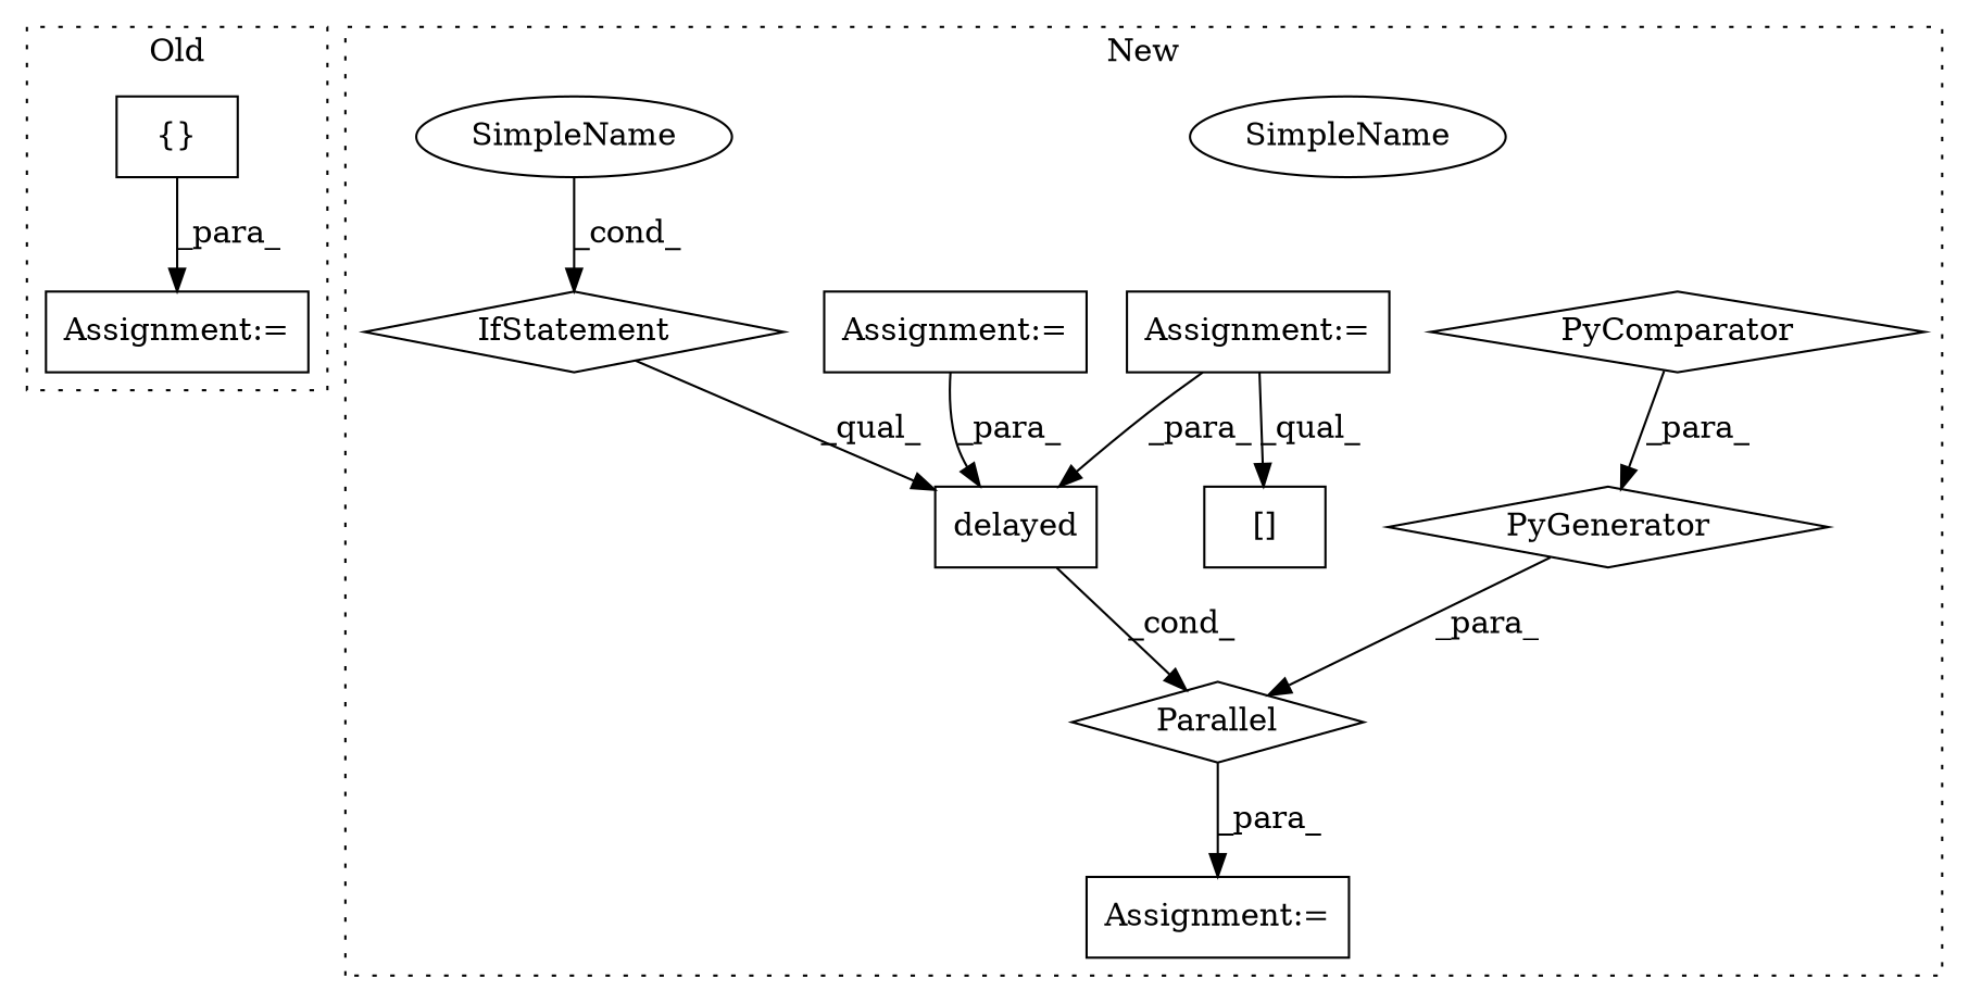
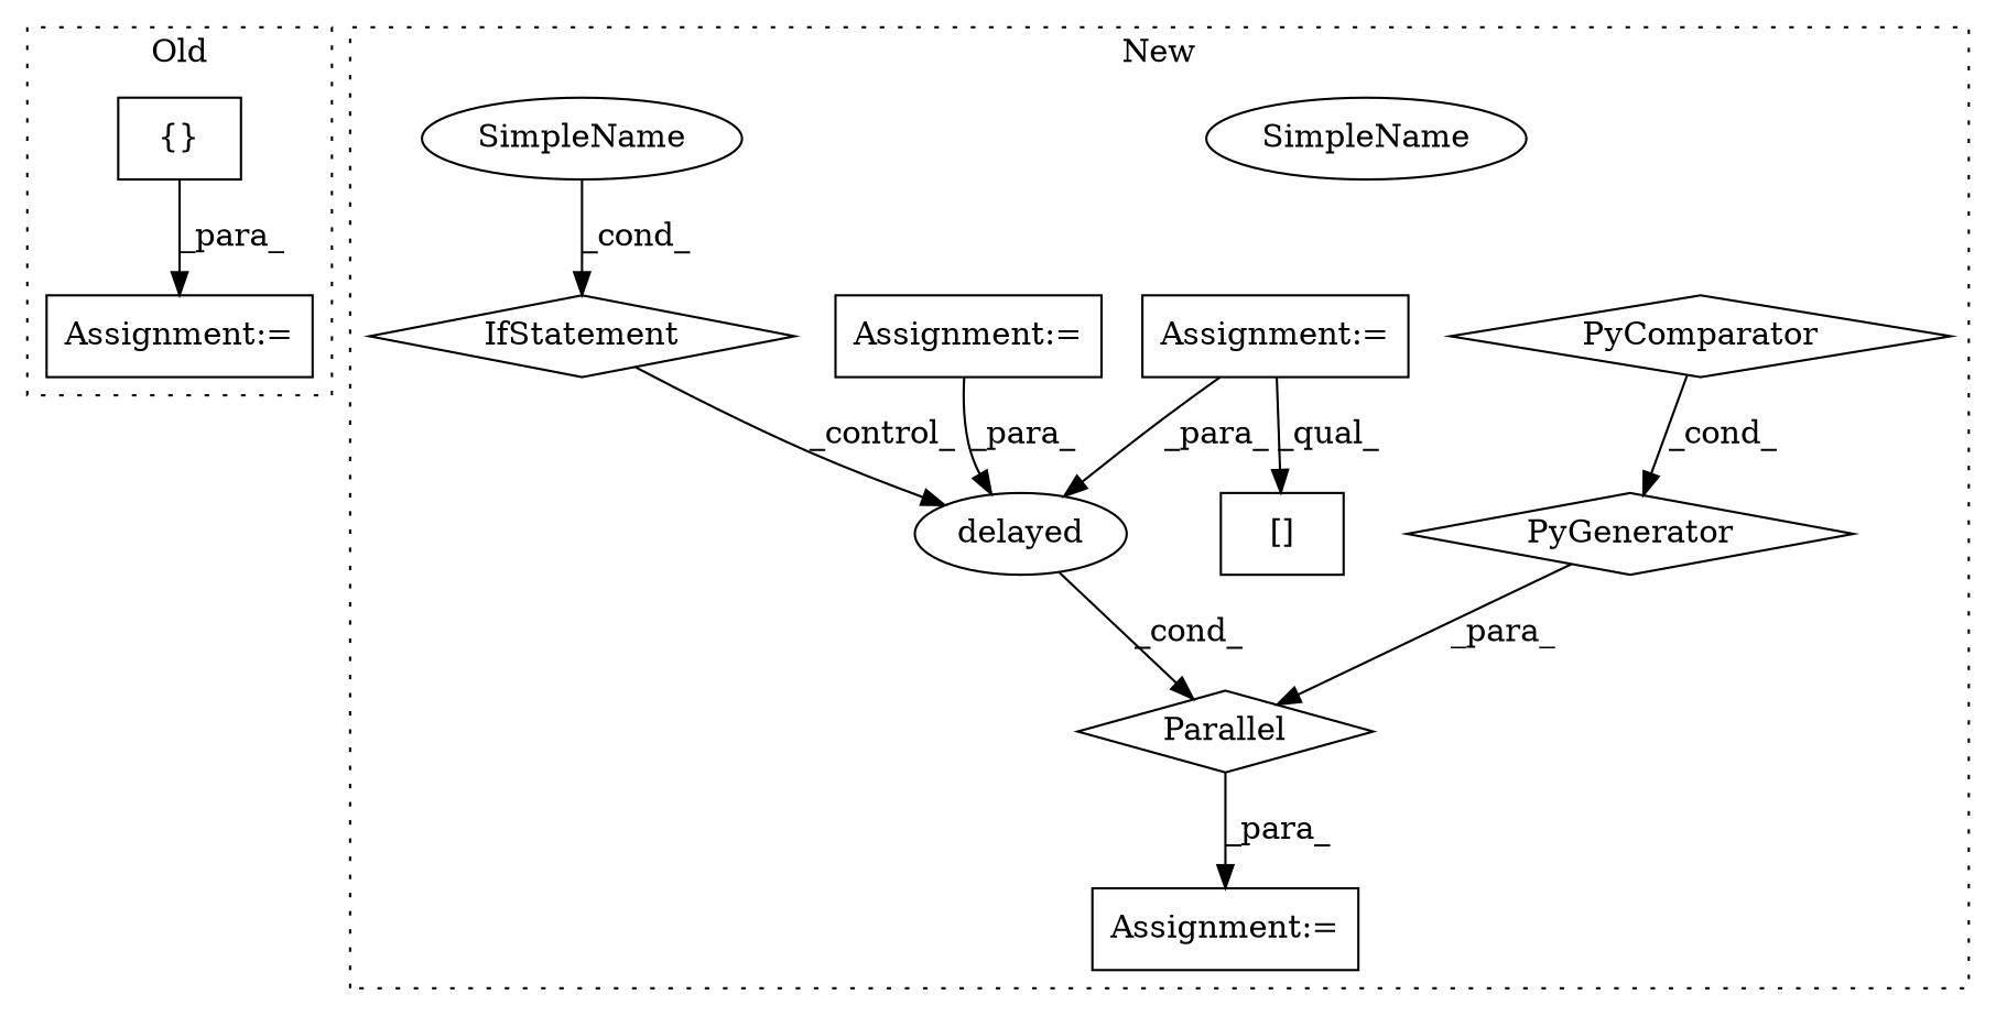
  digraph {
    node [a=7 l=1 s=4590 shape=box]
    n1 [a=4 l=2 label="{}" s=3534]
    n2 [label="Assignment:=" s=3524]
-   n3 [a=32 l="8,1" label=delayed s="4468,4531"]
+   n3 [a=32 l="8,1" label=delayed s="4468,4531" shape=ellipse]
    n4 [a=25 l=45 label=IfStatement shape=diamond]
    n5 [a=42 l=5 label=SimpleName s=4630 shape=ellipse]
    n6 [a=107 l=173 label=PyGenerator s=4468 shape=diamond]
    n7 [a=113 l=45 label=PyComparator shape=diamond]
    n8 [label="Assignment:=" s=4103]
    n9 [a=32 l="18,-3" label=Parallel s="4450,4641" shape=diamond]
    n10 [label="Assignment:=" s=4435]
    n11 [a=2 l="13,2" label="[]" s="4374,4417"]
    n12 [l=45 label="Assignment:="]
    n13 [a=42 l=5 label=SimpleName s=4630 shape=ellipse]
    subgraph cluster_1 {
      label=Old
      style=dotted
      n1
      n2
    }
    subgraph cluster_2 {
      label=New
      style=dotted
      n3
      n4
      n5
      n6
      n7
      n8
      n9
      n10
      n11
      n12
      n13
    }
    n1 -> n2 [label=_para_]
    n3 -> n9 [label=_cond_]
-   n4 -> n3 [label=_qual_]
+   n4 -> n3 [label=_control_]
    n6 -> n9 [label=_para_]
-   n7 -> n6 [label=_para_]
+   n7 -> n6 [label=_cond_]
    n8 -> n3 [label=_para_]
    n8 -> n11 [label=_qual_]
    n9 -> n10 [label=_para_]
    n12 -> n3 [label=_para_]
    n13 -> n4 [label=_cond_]
  }
